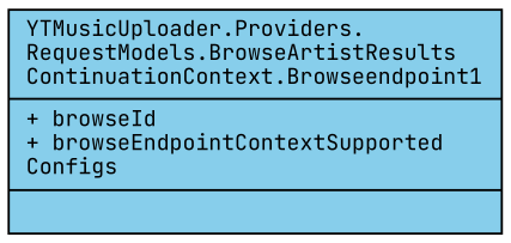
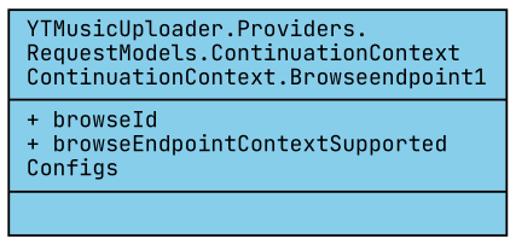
  digraph {
    fontname="JetBrains Mono"
-   n1 [color=black fillcolor=skyblue fontcolor=black fontname="JetBrains Mono" fontsize=10 height=0.2 label="{YTMusicUploader.Providers.\lRequestModels.BrowseArtistResults\lContinuationContext.Browseendpoint1\n|+ browseId\l+ browseEndpointContextSupported\lConfigs\l|}" shape=record style=filled width=0.4]
+   n1 [color=black fillcolor=skyblue fontcolor=black fontname="JetBrains Mono" fontsize=10 height=0.2 label="{YTMusicUploader.Providers.\lRequestModels.ContinuationContext\lContinuationContext.Browseendpoint1\n|+ browseId\l+ browseEndpointContextSupported\lConfigs\l|}" shape=record style=filled width=0.4]
  }
